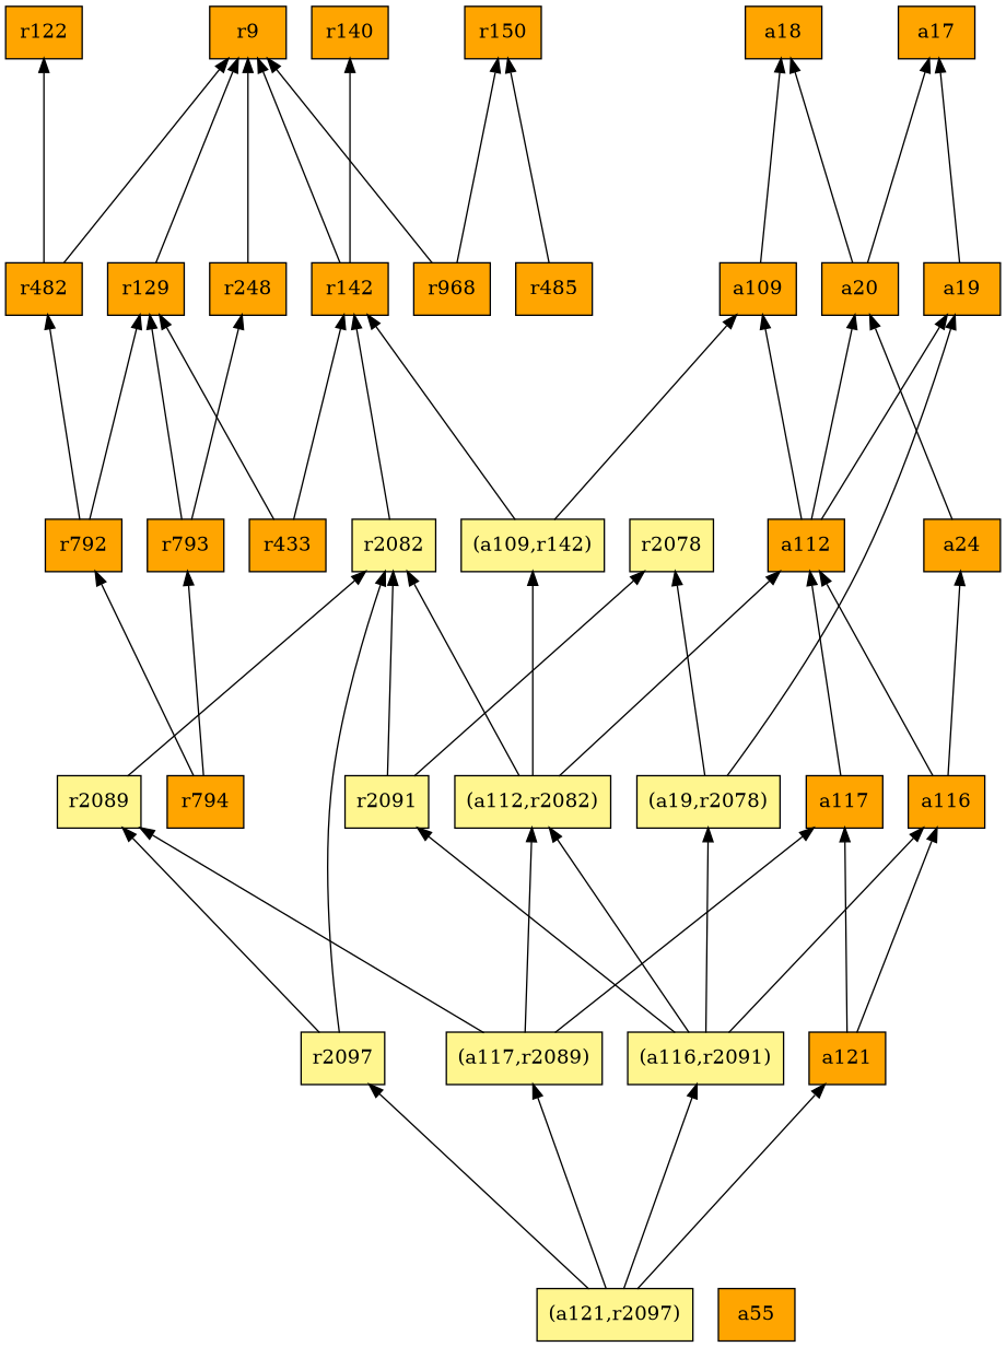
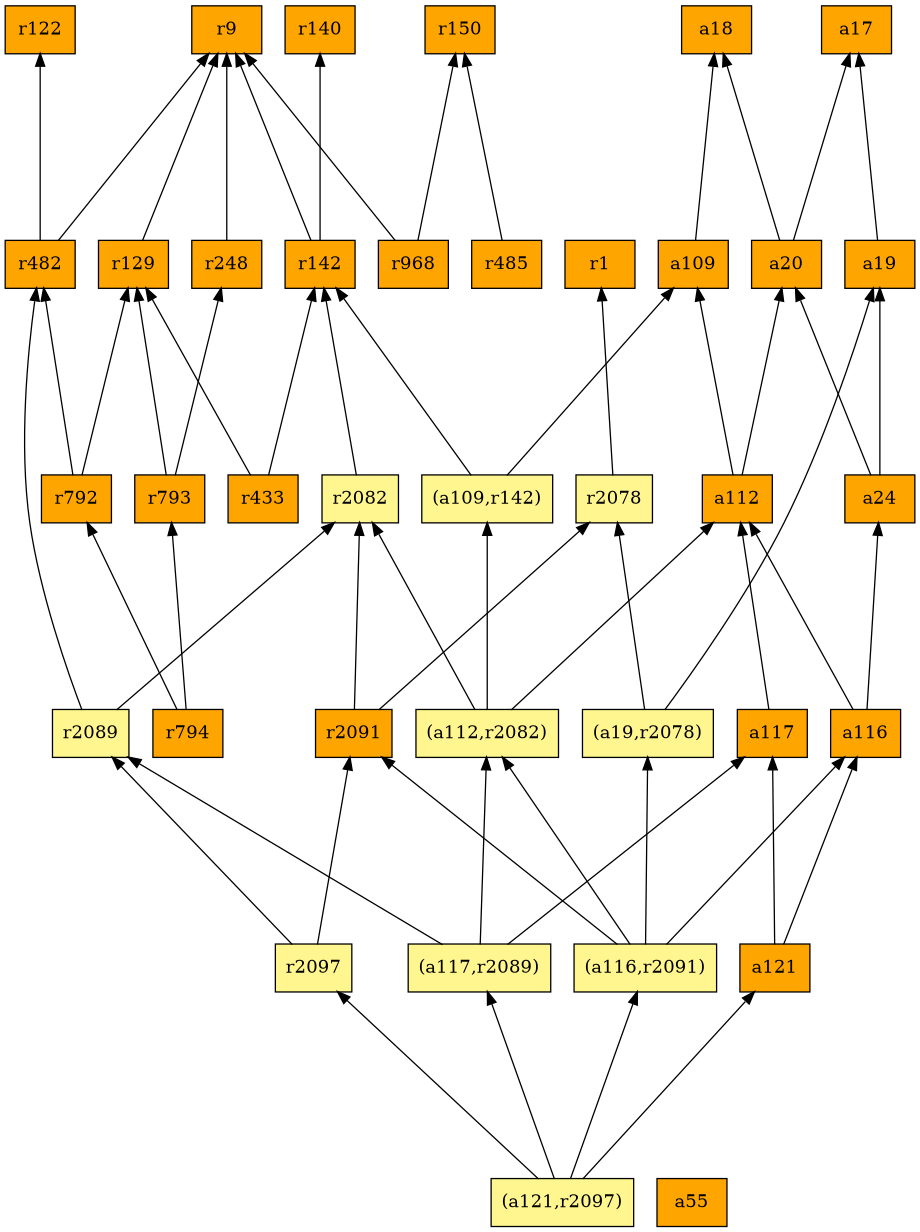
  digraph {
    rankdir=BT
    ranksep=2.0
    node [fillcolor=orange shape=record style=filled]
    n1 [fillcolor=khaki1 label="{r2097}"]
    n2 [fillcolor=khaki1 label="{r2089}"]
-   n3 [fillcolor=khaki1 label="{r2091}"]
+   n3 [label="{r2091}"]
    n4 [fillcolor=khaki1 label="{r2082}"]
    n5 [label="{r482}"]
    n6 [fillcolor=khaki1 label="{r2078}"]
    n7 [label="{r794}"]
    n8 [label="{r792}"]
    n9 [label="{r793}"]
    n10 [label="{r129}"]
    n11 [label="{r248}"]
+   n12 [label="{r1}"]
    n13 [label="{a109}"]
    n14 [label="{a18}"]
    n15 [label="{r150}"]
    n16 [label="{r9}"]
    n17 [label="{a112}"]
    n18 [label="{a20}"]
    n19 [label="{a17}"]
    n20 [label="{r142}"]
    n21 [label="{r122}"]
    n22 [fillcolor=khaki1 label="{(a121,r2097)}"]
    n23 [fillcolor=khaki1 label="{(a117,r2089)}"]
    n24 [fillcolor=khaki1 label="{(a116,r2091)}"]
    n25 [label="{a121}"]
    n26 [fillcolor=khaki1 label="{(a112,r2082)}"]
    n27 [label="{a117}"]
    n28 [label="{a116}"]
    n29 [fillcolor=khaki1 label="{(a19,r2078)}"]
    n30 [label="{a55}"]
    n31 [label="{r140}"]
    n32 [label="{a24}"]
    n33 [label="{a19}"]
    n34 [label="{r968}"]
    n35 [label="{r485}"]
    n36 [label="{r433}"]
    n37 [fillcolor=khaki1 label="{(a109,r142)}"]
    n1 -> n2
-   n1 -> n4
+   n1 -> n3
    n2 -> n4
+   n2 -> n5
    n3 -> n4
    n3 -> n6
    n4 -> n20
    n5 -> n16
    n5 -> n21
+   n6 -> n12
    n7 -> n8
    n7 -> n9
    n8 -> n5
    n8 -> n10
    n9 -> n10
    n9 -> n11
    n10 -> n16
    n11 -> n16
    n13 -> n14
    n17 -> n13
    n17 -> n18
    n18 -> n14
    n18 -> n19
    n20 -> n16
    n20 -> n31
    n22 -> n1
    n22 -> n23
    n22 -> n24
    n22 -> n25
    n23 -> n2
    n23 -> n26
    n23 -> n27
    n24 -> n3
    n24 -> n26
    n24 -> n28
    n24 -> n29
    n25 -> n27
    n25 -> n28
    n26 -> n4
    n26 -> n17
    n26 -> n37
    n27 -> n17
    n28 -> n17
    n28 -> n32
    n29 -> n6
    n29 -> n33
    n32 -> n18
-   n17 -> n33
+   n32 -> n33
    n33 -> n19
    n34 -> n15
    n34 -> n16
    n35 -> n15
    n36 -> n10
    n36 -> n20
    n37 -> n13
    n37 -> n20
  }
